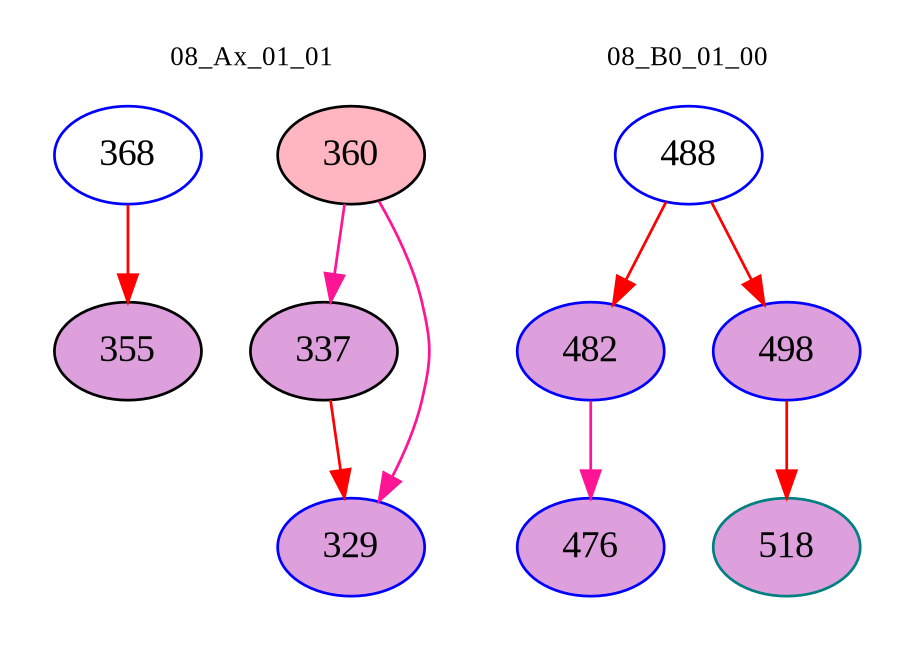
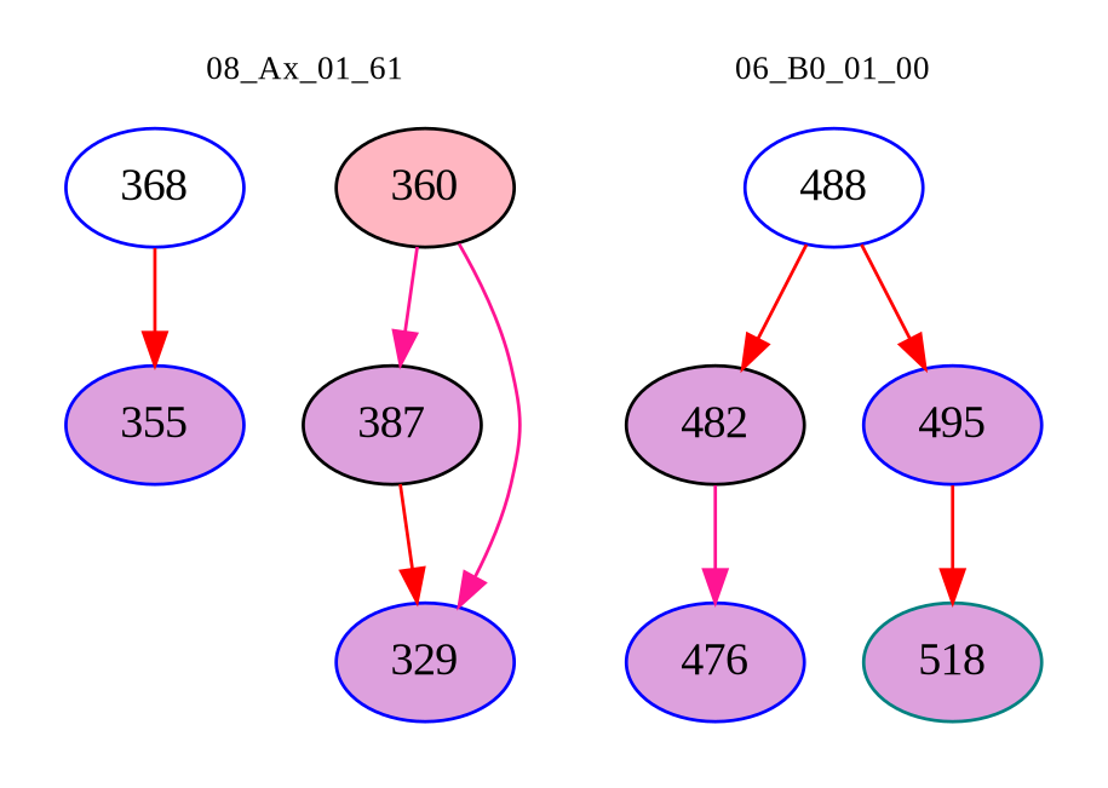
  digraph {
    fontname="Liberation Serif"
    node [color=blue fillcolor=plum fontname="Liberation Serif" style=filled]
    edge [color=red fontname="Liberation Serif"]
    n1 [color=black fillcolor=lightpink label=360]
-   n2 [color=black label=337]
+   n2 [color=black label=387]
    n3 [fillcolor=white label=368]
    n4 [label=329]
-   n5 [color=black label=355]
+   n5 [label=355]
    n6 [fillcolor=white label=488]
-   n7 [label=482]
-   n8 [label=498]
+   n7 [color=black label=482]
+   n8 [label=495]
    n9 [label=476]
    n10 [color=teal label=518]
    subgraph cluster_1 {
      color=white
      fontsize=10
-     label="08_Ax_01_01"
+     label="08_Ax_01_61"
      n1
      n2
      n3
      n4
      n5
    }
    subgraph cluster_2 {
      color=white
      fontsize=10
-     label="08_B0_01_00"
+     label="06_B0_01_00"
      n6
      n7
      n8
      n9
      n10
    }
    n1 -> n2 [color=deeppink]
    n1 -> n4 [color=deeppink]
    n2 -> n4
    n3 -> n5
    n6 -> n7
    n6 -> n8
    n7 -> n9 [color=deeppink]
    n8 -> n10
  }
